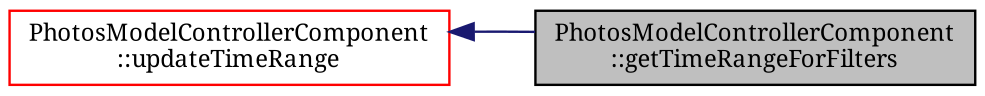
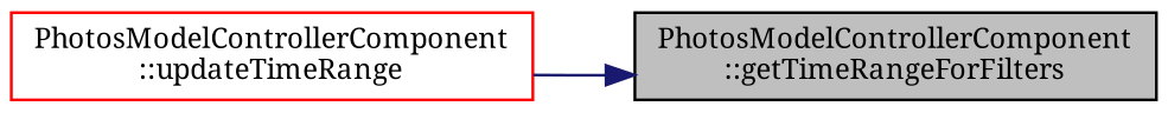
  digraph {
    rankdir=RL
    fontname="Noto Serif"
    node [fontname="Noto Serif" fontsize=10 shape=record style=filled]
    n1 [color=black fillcolor=grey75 fontcolor=black height=0.2 label="PhotosModelControllerComponent\l::getTimeRangeForFilters" width=0.4]
    n2 [color=red fillcolor=white height=0.2 label="PhotosModelControllerComponent\l::updateTimeRange" width=0.4]
-   n2 -> n1 [color=midnightblue dir=back fontname="Noto Serif" fontsize=10 labelfontname=Helvetica labelfontsize=10 style=solid]
+   n1 -> n2 [color=midnightblue dir=back fontname="Noto Serif" fontsize=10 labelfontname=Helvetica labelfontsize=10 style=solid]
  }
